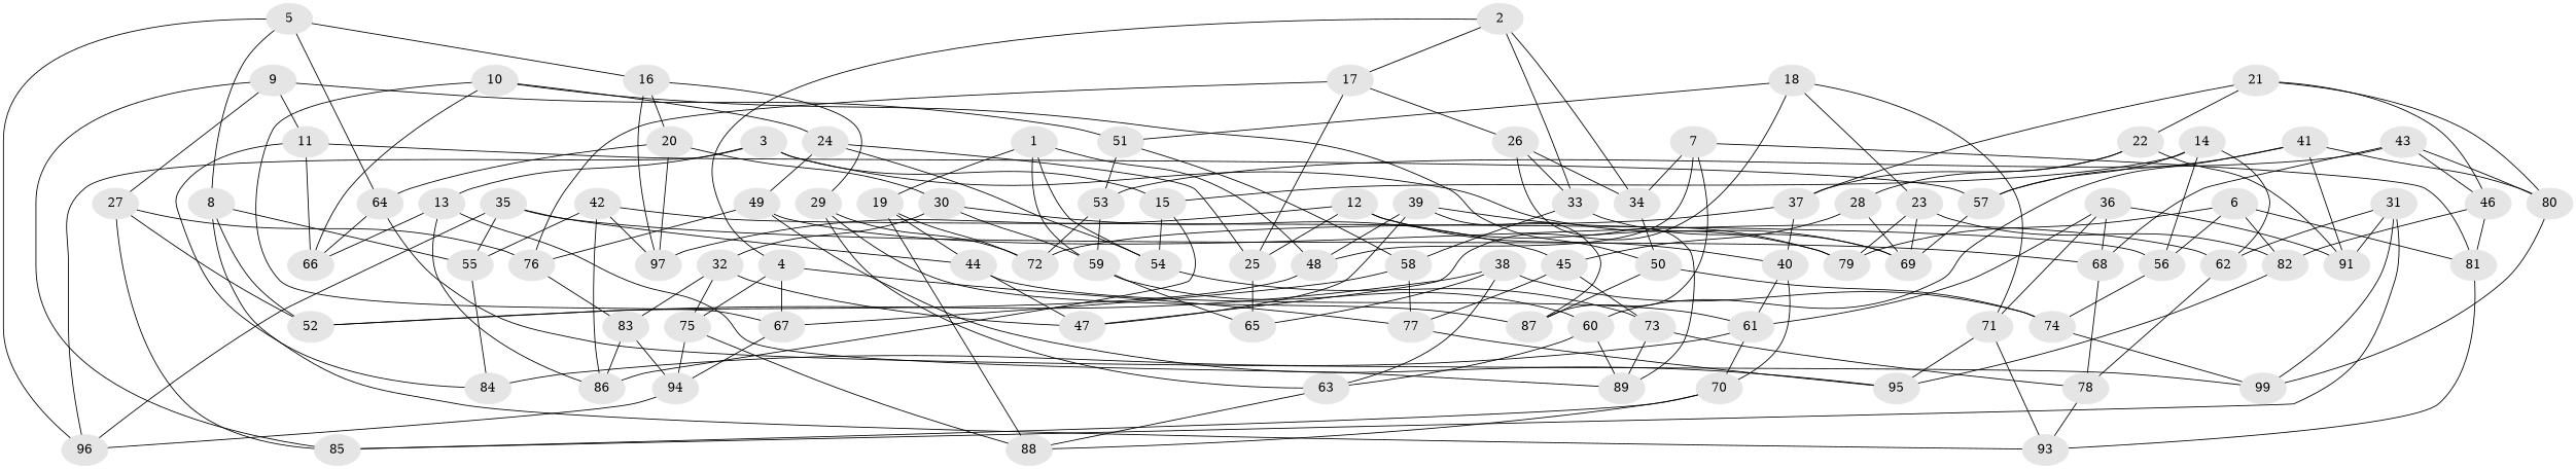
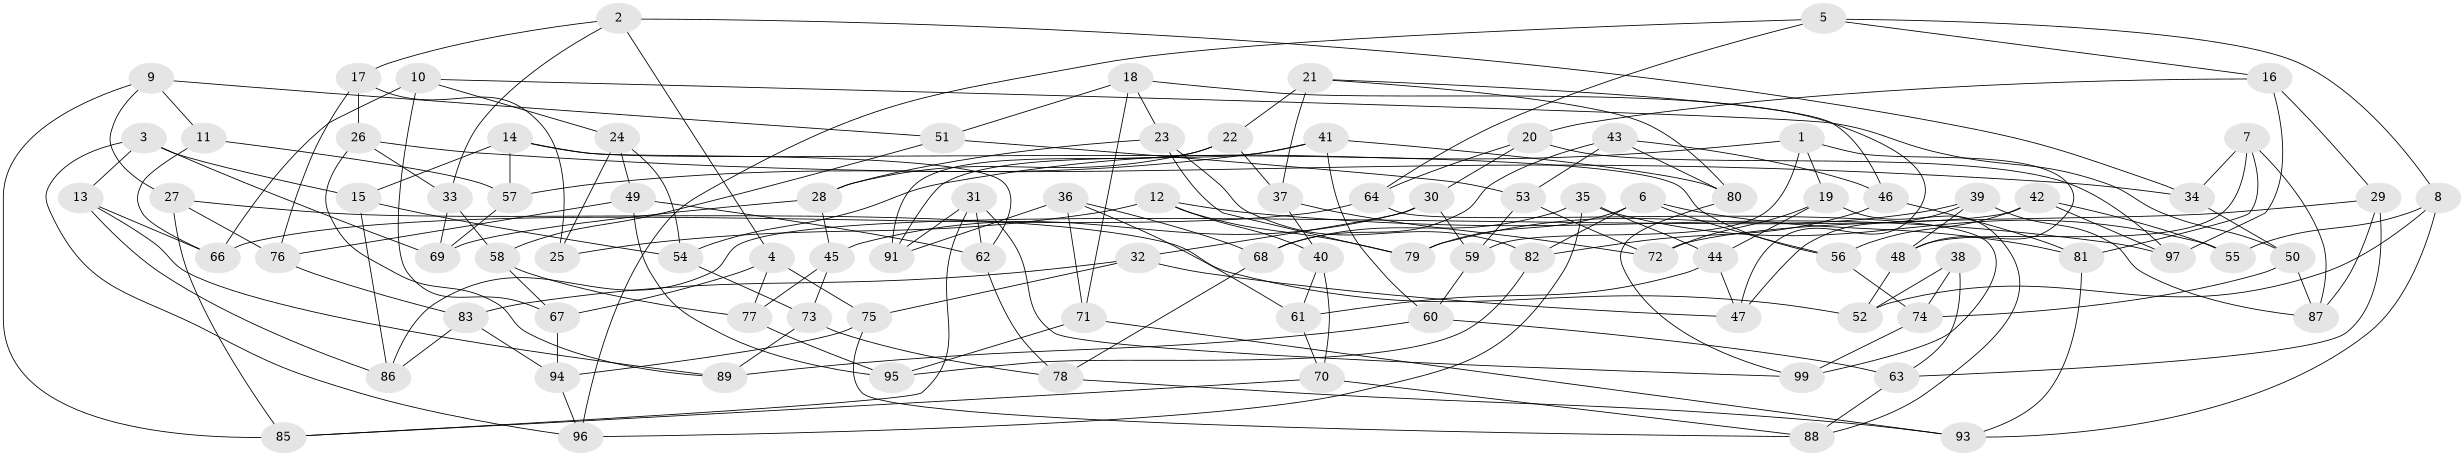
  graph {
    node [color=gray90 style=filled]
    1
    19
    48
    54
    59
    44
    72
    88
    52
    73
-   65
    60
    2
    4
    17
    33
    34
    67
    75
    77
    25
    26
    76
    69
    58
    50
    3
    13
    15
    96
    66
    86
    89
    94
    95
    5
    8
    16
    64
    55
    93
    n42 [label=97]
    20
    29
    n45 [label=99]
    6
    56
    79
    81
    82
    74
    7
    87
-   84
    9
    11
    27
    51
    85
    57
    53
    10
    24
    49
    12
    40
    61
    70
    14
    62
    78
    30
    63
    83
    18
    23
    47
    71
    28
    45
    32
    21
    22
    37
    46
    80
    91
    31
    35
    68
    36
    38
    39
    41
    42
    43
    1 -- 19
    1 -- 48
    1 -- 54
    1 -- 59
    19 -- 44
    19 -- 72
    19 -- 88
    48 -- 52
    54 -- 73
-   59 -- 65
    59 -- 60
    44 -- 61
    44 -- 47
    73 -- 89
    73 -- 78
    60 -- 89
    60 -- 63
    2 -- 4
    2 -- 17
    2 -- 33
    2 -- 34
    4 -- 67
    4 -- 75
    4 -- 77
    17 -- 25
    17 -- 26
    17 -- 76
    33 -- 69
    33 -- 58
    34 -- 50
    67 -- 94
    75 -- 88
    75 -- 94
    77 -- 95
-   25 -- 65
    26 -- 33
    26 -- 34
    26 -- 89
    76 -- 83
    58 -- 67
    58 -- 77
    50 -- 74
    50 -- 87
    3 -- 69
    3 -- 13
    3 -- 15
    3 -- 96
    13 -- 66
    13 -- 86
    13 -- 89
    15 -- 54
    15 -- 86
    94 -- 96
    5 -- 96
    5 -- 8
    5 -- 16
    5 -- 64
    8 -- 52
    8 -- 55
    8 -- 93
    16 -- n42
    16 -- 20
    16 -- 29
    64 -- 66
    64 -- n45
-   55 -- 84
    20 -- 64
    20 -- n42
    20 -- 30
    29 -- 72
    29 -- 87
    29 -- 63
    6 -- 56
    6 -- 79
    6 -- 81
    6 -- 82
    56 -- 74
    81 -- 93
    82 -- 95
    74 -- n45
    7 -- 48
    7 -- 34
    7 -- 81
    7 -- 87
    9 -- 11
    9 -- 27
    9 -- 51
    9 -- 85
    11 -- 66
-   11 -- 84
    11 -- 57
    27 -- 52
    27 -- 76
    27 -- 85
    51 -- 58
    51 -- 53
    57 -- 69
    53 -- 59
    53 -- 72
    10 -- 67
    10 -- 50
    10 -- 66
    10 -- 24
    24 -- 54
    24 -- 25
    24 -- 49
    49 -- 76
    49 -- 95
    49 -- 62
    12 -- 25
    12 -- n42
    12 -- 79
    12 -- 40
    40 -- 61
    40 -- 70
-   61 -- 84
    61 -- 70
    70 -- 88
    70 -- 85
    14 -- 15
    14 -- 56
    14 -- 57
    14 -- 62
    62 -- 78
    78 -- 93
    30 -- 59
    30 -- 45
    30 -- 32
    63 -- 88
    83 -- 86
    83 -- 94
    18 -- 51
    18 -- 23
    18 -- 47
    18 -- 71
    23 -- 79
    23 -- 82
-   23 -- 69
+   23 -- 28
    71 -- 95
    71 -- 93
    28 -- 69
    28 -- 45
    45 -- 73
    45 -- 77
    32 -- 75
    32 -- 83
    32 -- 47
    21 -- 22
    21 -- 37
    21 -- 46
    21 -- 80
    22 -- 28
    22 -- 37
    22 -- 91
    37 -- 72
    37 -- 40
    46 -- 81
    46 -- 82
    80 -- n45
    31 -- n45
    31 -- 85
    31 -- 62
    31 -- 91
    35 -- 44
    35 -- 96
    35 -- 55
    35 -- 68
    68 -- 78
    36 -- 61
    36 -- 71
    36 -- 91
    36 -- 68
    38 -- 52
-   38 -- 65
    38 -- 74
    38 -- 63
    39 -- 48
    39 -- 79
    39 -- 87
    39 -- 47
    41 -- 60
    41 -- 57
    41 -- 80
    41 -- 91
    42 -- 86
    42 -- 55
    42 -- n42
    42 -- 56
    43 -- 53
    43 -- 46
    43 -- 80
    43 -- 68
  }
